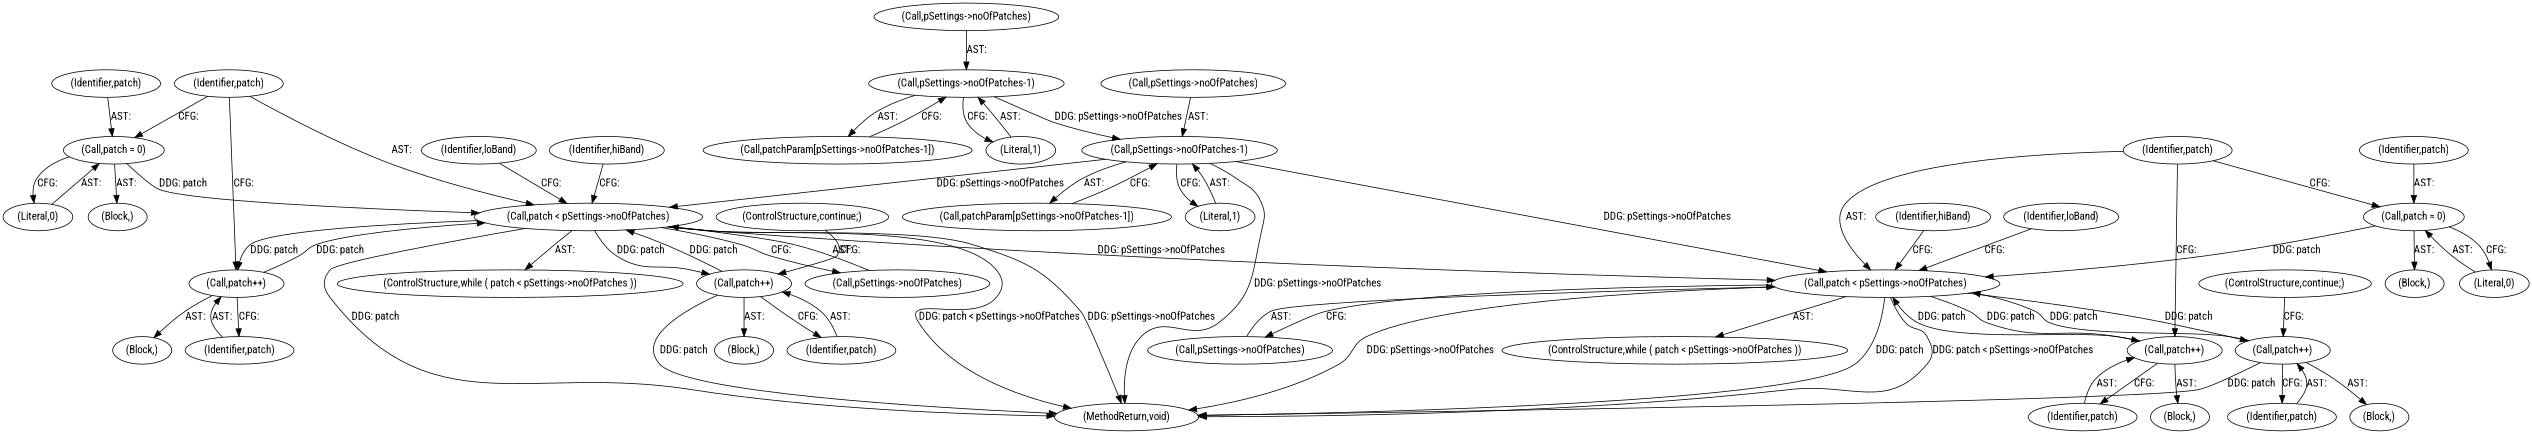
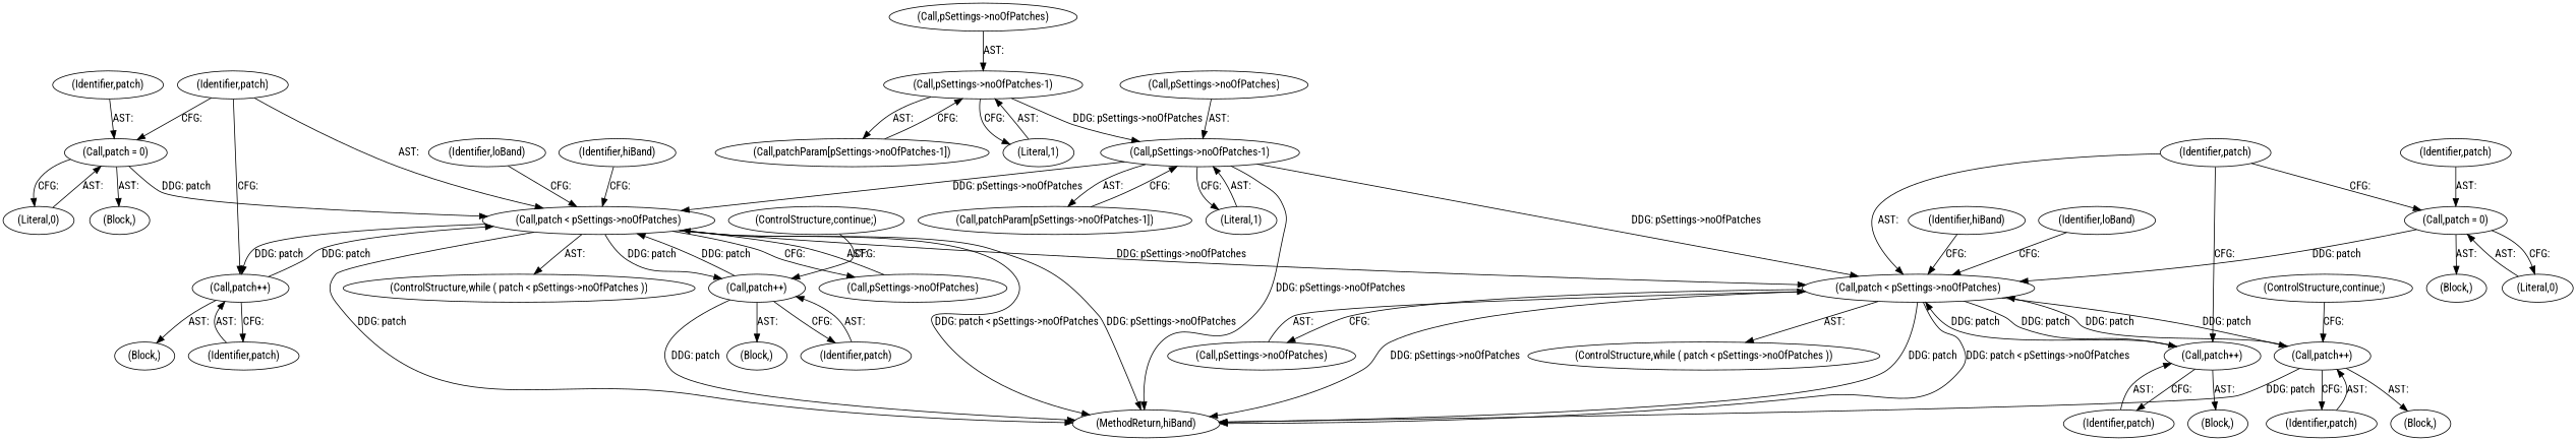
  digraph {
    fontname="Roboto Condensed"
    node [fontname="Roboto Condensed"]
    edge [fontname="Roboto Condensed"]
    n1 [label="(Call,patch < pSettings->noOfPatches)"]
    n2 [label="(Call,patch++)"]
    n3 [label="(Call,patch++)"]
    n4 [label="(ControlStructure,while ( patch < pSettings->noOfPatches ))"]
    n5 [label="(Call,pSettings->noOfPatches)"]
-   n6 [label="(MethodReturn,void)"]
+   n6 [label="(MethodReturn,hiBand)"]
    n7 [label="(Identifier,patch)"]
    n8 [label="(Block,)"]
    n9 [label="(Call,patch = 0)"]
    n10 [label="(Block,)"]
    n11 [label="(Literal,0)"]
    n12 [label="(Block,)"]
    n13 [label="(Identifier,patch)"]
    n14 [label="(Call,pSettings->noOfPatches-1)"]
    n15 [label="(Call,patch < pSettings->noOfPatches)"]
    n16 [label="(Call,patchParam[pSettings->noOfPatches-1])"]
    n17 [label="(Literal,1)"]
    n18 [label="(Call,pSettings->noOfPatches-1)"]
    n19 [label="(Call,patchParam[pSettings->noOfPatches-1])"]
    n20 [label="(Literal,1)"]
    n21 [label="(Call,patch++)"]
    n22 [label="(Call,patch++)"]
    n23 [label="(ControlStructure,while ( patch < pSettings->noOfPatches ))"]
    n24 [label="(Call,pSettings->noOfPatches)"]
    n25 [label="(Call,patch = 0)"]
    n26 [label="(Literal,0)"]
    n27 [label="(Block,)"]
    n28 [label="(Block,)"]
    n29 [label="(Identifier,patch)"]
    n30 [label="(Identifier,patch)"]
    n31 [label="(Block,)"]
    n32 [label="(Identifier,patch)"]
    n33 [label="(Identifier,loBand)"]
    n34 [label="(Identifier,hiBand)"]
    n35 [label="(Identifier,patch)"]
    n36 [label="(ControlStructure,continue;)"]
    n37 [label="(Identifier,patch)"]
    n38 [label="(Identifier,loBand)"]
    n39 [label="(Identifier,hiBand)"]
    n40 [label="(ControlStructure,continue;)"]
    n41 [label="(Identifier,patch)"]
    n42 [label="(Call,pSettings->noOfPatches)"]
    n43 [label="(Call,pSettings->noOfPatches)"]
    n1 -> n2 [label="DDG: patch"]
    n1 -> n3 [label="DDG: patch"]
    n1 -> n4 [label="AST: "]
    n1 -> n5 [label="CFG: "]
    n1 -> n6 [label="DDG: pSettings->noOfPatches"]
    n1 -> n6 [label="DDG: patch"]
    n1 -> n6 [label="DDG: patch < pSettings->noOfPatches"]
    n2 -> n1 [label="DDG: patch"]
    n2 -> n6 [label="DDG: patch"]
    n2 -> n7 [label="CFG: "]
    n2 -> n8 [label="AST: "]
    n3 -> n1 [label="DDG: patch"]
    n3 -> n12 [label="AST: "]
    n3 -> n13 [label="CFG: "]
    n5 -> n1 [label="AST: "]
    n7 -> n2 [label="AST: "]
    n9 -> n1 [label="DDG: patch"]
    n9 -> n10 [label="AST: "]
    n9 -> n11 [label="CFG: "]
    n11 -> n9 [label="AST: "]
    n13 -> n3 [label="AST: "]
    n14 -> n1 [label="DDG: pSettings->noOfPatches"]
    n14 -> n6 [label="DDG: pSettings->noOfPatches"]
    n14 -> n15 [label="DDG: pSettings->noOfPatches"]
    n14 -> n16 [label="AST: "]
    n14 -> n17 [label="CFG: "]
    n15 -> n1 [label="DDG: pSettings->noOfPatches"]
    n15 -> n6 [label="DDG: patch"]
    n15 -> n6 [label="DDG: patch < pSettings->noOfPatches"]
    n15 -> n6 [label="DDG: pSettings->noOfPatches"]
    n15 -> n21 [label="DDG: patch"]
    n15 -> n22 [label="DDG: patch"]
    n15 -> n23 [label="AST: "]
    n15 -> n24 [label="CFG: "]
    n16 -> n14 [label="CFG: "]
    n17 -> n14 [label="AST: "]
    n18 -> n14 [label="DDG: pSettings->noOfPatches"]
    n18 -> n19 [label="AST: "]
    n18 -> n20 [label="CFG: "]
    n19 -> n18 [label="CFG: "]
    n20 -> n18 [label="AST: "]
    n21 -> n15 [label="DDG: patch"]
    n21 -> n28 [label="AST: "]
    n21 -> n29 [label="CFG: "]
    n22 -> n6 [label="DDG: patch"]
    n22 -> n15 [label="DDG: patch"]
    n22 -> n30 [label="CFG: "]
    n22 -> n31 [label="AST: "]
    n24 -> n15 [label="AST: "]
    n25 -> n15 [label="DDG: patch"]
    n25 -> n26 [label="CFG: "]
    n25 -> n27 [label="AST: "]
    n26 -> n25 [label="AST: "]
    n29 -> n21 [label="AST: "]
    n30 -> n22 [label="AST: "]
    n32 -> n1 [label="AST: "]
    n32 -> n3 [label="CFG: "]
    n32 -> n9 [label="CFG: "]
    n33 -> n15 [label="CFG: "]
    n34 -> n1 [label="CFG: "]
    n35 -> n25 [label="AST: "]
    n36 -> n22 [label="CFG: "]
    n37 -> n9 [label="AST: "]
    n38 -> n1 [label="CFG: "]
    n39 -> n15 [label="CFG: "]
    n40 -> n2 [label="CFG: "]
    n41 -> n15 [label="AST: "]
    n41 -> n21 [label="CFG: "]
    n41 -> n25 [label="CFG: "]
    n42 -> n18 [label="AST: "]
    n43 -> n14 [label="AST: "]
  }
